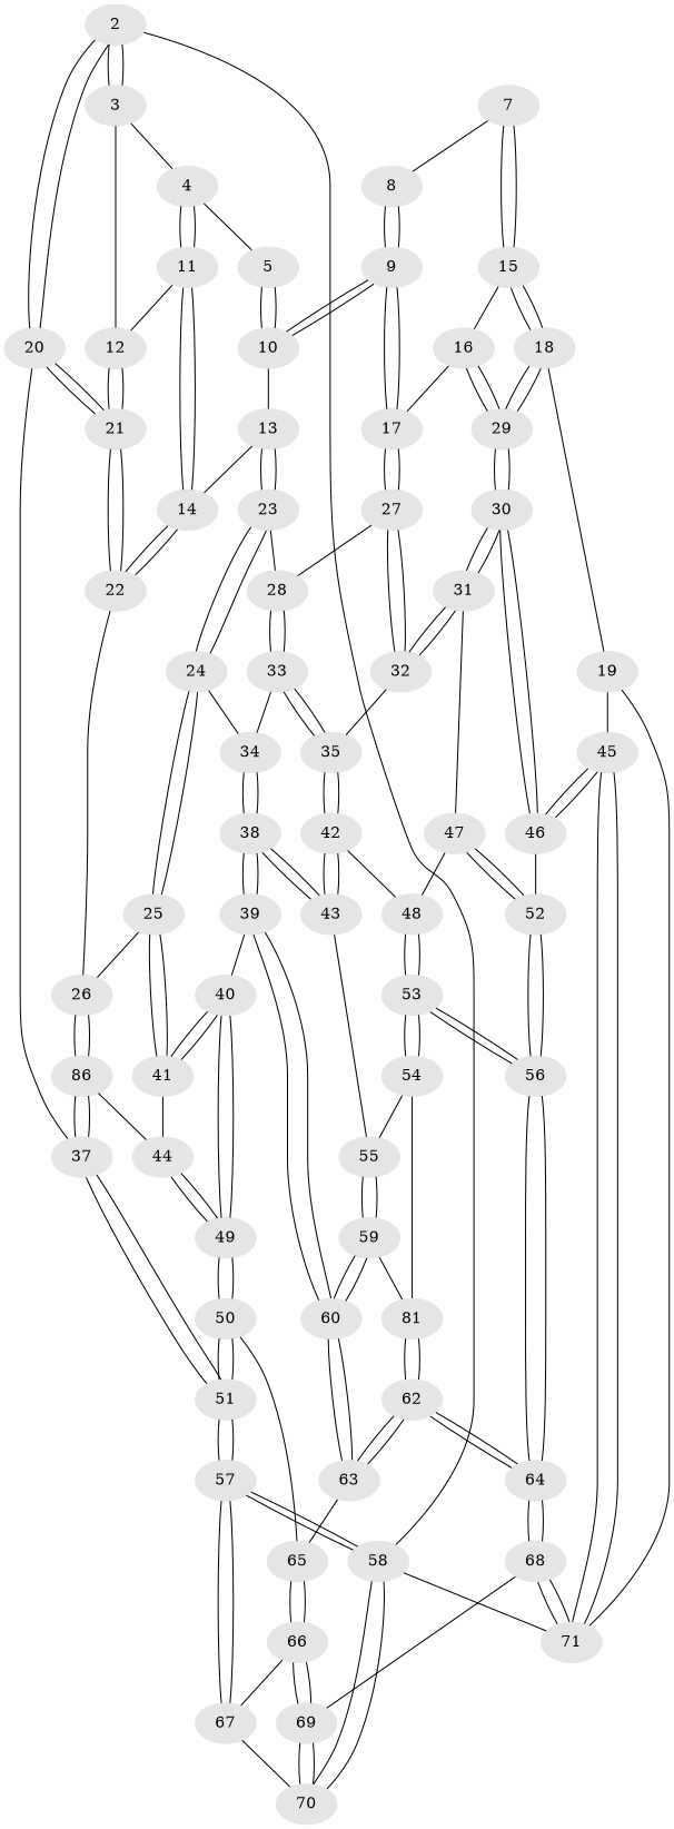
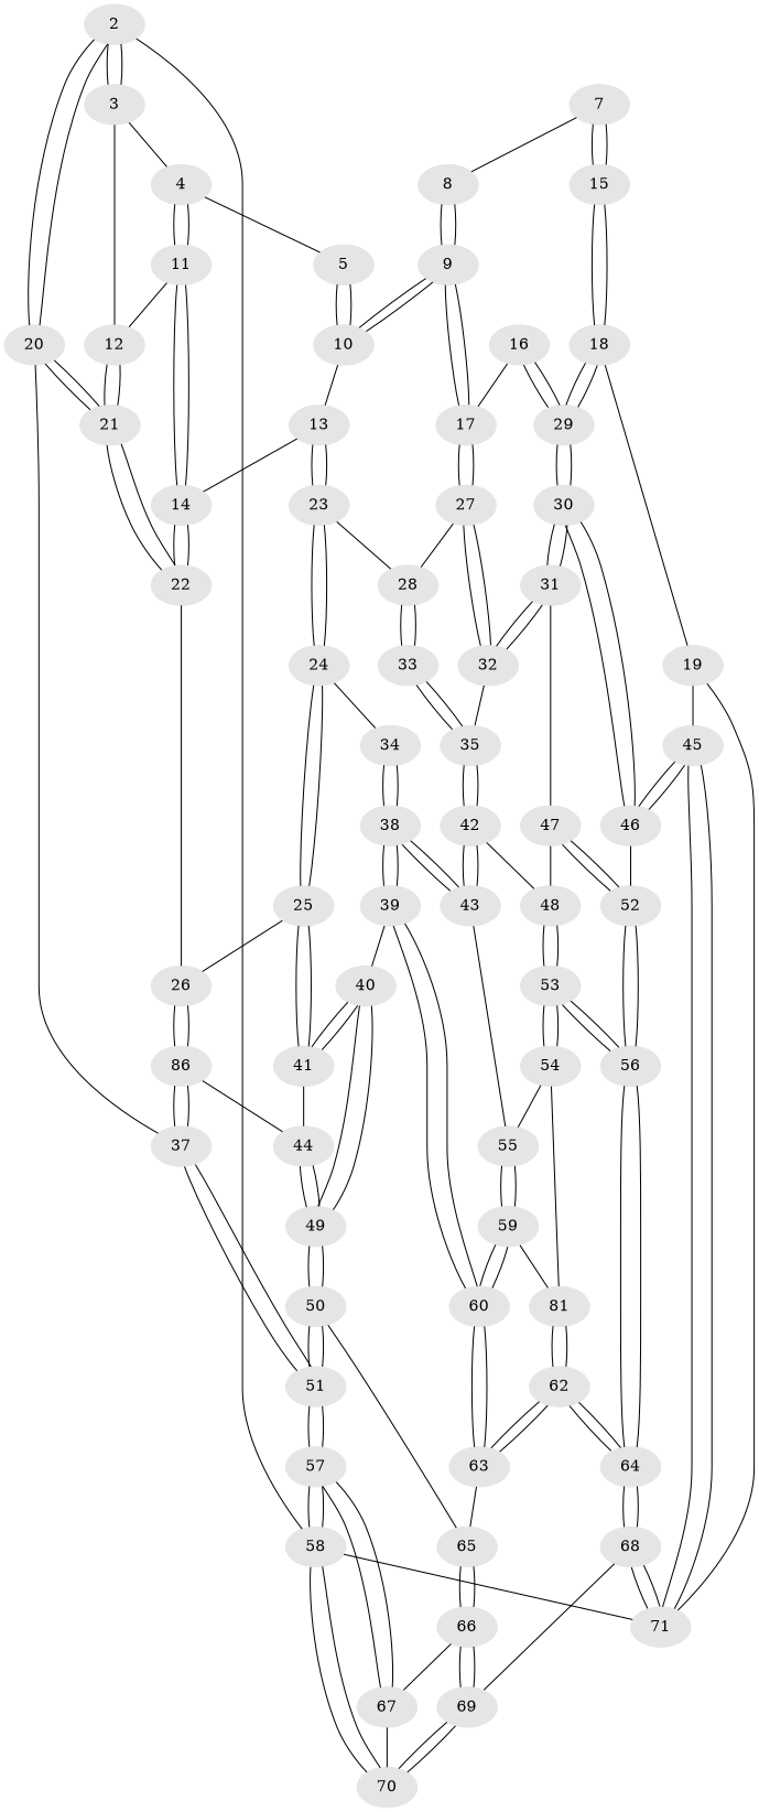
  graph {
    node [color=gray90 style=filled]
    2
    3
    20
    58
    7
    8
    15
    19
    45
    71
    4
    12
    21
    37
    70
    5
    11
    10
    14
    13
    9
    16
    18
    17
    27
    23
    22
    24
    28
    26
    29
    30
    32
    46
    51
    n36 [label=86]
    25
    34
    33
    41
    38
    44
    35
    31
    47
    52
    48
    42
    39
    43
    49
    57
    40
    60
    55
    63
    50
    53
    59
    56
    54
    65
    66
    67
    64
    n66 [label=81]
    62
    68
    69
    2 -- 3
    2 -- 3
    2 -- 20
    2 -- 20
    2 -- 58
    3 -- 4
    3 -- 12
    20 -- 21
    20 -- 21
    20 -- 37
    58 -- 71
    58 -- 70
    58 -- 70
    7 -- 8
    7 -- 15
    7 -- 15
    8 -- 9
    8 -- 9
-   15 -- 16
    15 -- 18
    15 -- 18
    19 -- 45
    19 -- 71
    45 -- 71
    45 -- 71
    45 -- 46
    45 -- 46
    4 -- 5
    4 -- 11
    4 -- 11
    12 -- 21
    12 -- 21
    21 -- 22
    21 -- 22
    37 -- 51
    37 -- 51
    5 -- 10
    5 -- 10
    11 -- 12
    11 -- 14
    11 -- 14
    10 -- 13
    14 -- 22
    14 -- 22
    13 -- 14
    13 -- 23
    13 -- 23
    9 -- 10
    9 -- 10
    9 -- 17
    9 -- 17
    16 -- 17
    16 -- 29
    16 -- 29
    18 -- 19
    18 -- 29
    18 -- 29
    17 -- 27
    17 -- 27
    27 -- 28
    27 -- 32
    27 -- 32
    23 -- 24
    23 -- 24
    23 -- 28
    22 -- 26
    24 -- 25
    24 -- 25
    24 -- 34
    28 -- 33
    28 -- 33
    26 -- n36
    26 -- n36
    29 -- 30
    29 -- 30
    30 -- 46
    30 -- 46
    30 -- 31
    30 -- 31
    32 -- 35
    46 -- 52
    51 -- 57
    51 -- 57
    n36 -- 37
    n36 -- 37
    n36 -- 44
    25 -- 26
    25 -- 41
    25 -- 41
    34 -- 38
    34 -- 38
-   33 -- 34
    33 -- 35
    33 -- 35
    41 -- 44
    38 -- 39
    38 -- 39
    38 -- 43
    38 -- 43
    44 -- 49
    44 -- 49
    35 -- 42
    35 -- 42
    31 -- 32
    31 -- 32
    31 -- 47
    47 -- 52
    47 -- 52
    47 -- 48
    52 -- 56
    52 -- 56
    48 -- 53
    48 -- 53
    42 -- 48
    42 -- 43
    42 -- 43
    39 -- 40
    39 -- 60
    39 -- 60
    43 -- 55
    49 -- 50
    49 -- 50
    57 -- 58
    57 -- 58
    57 -- 67
    57 -- 67
    40 -- 41
    40 -- 41
    40 -- 49
    40 -- 49
    60 -- 63
    60 -- 63
    55 -- 59
    55 -- 59
    63 -- 65
    50 -- 51
    50 -- 51
    50 -- 65
    53 -- 56
    53 -- 56
    53 -- 54
    53 -- 54
    59 -- 60
    59 -- 60
    59 -- n66
    56 -- 64
    56 -- 64
    54 -- 55
    54 -- n66
    65 -- 66
    65 -- 66
    66 -- 67
    66 -- 69
    66 -- 69
    67 -- 70
    64 -- 68
    64 -- 68
    n66 -- 62
    n66 -- 62
    62 -- 63
    62 -- 63
    62 -- 64
    62 -- 64
    68 -- 71
    68 -- 71
    68 -- 69
    69 -- 70
    69 -- 70
  }
